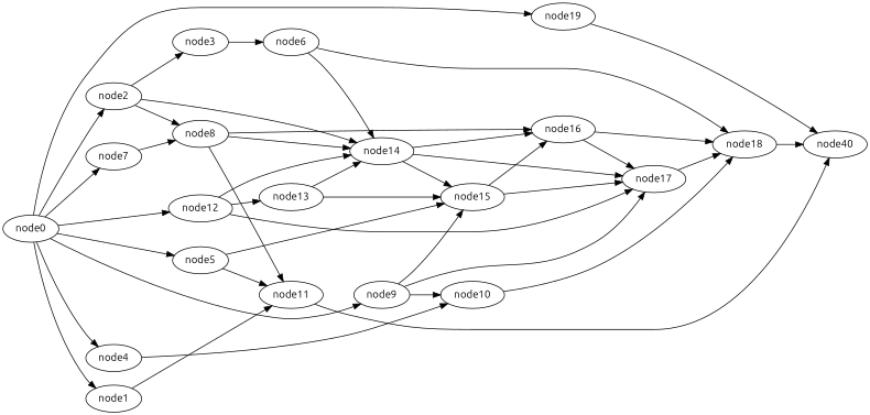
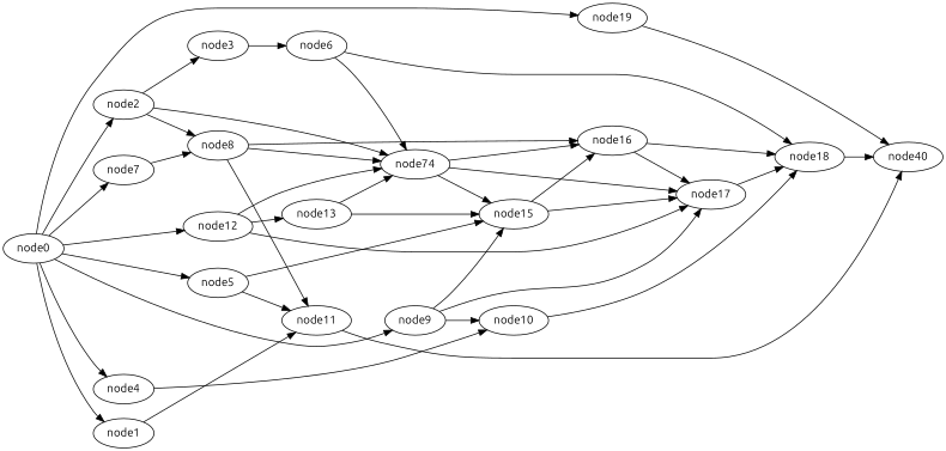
  digraph {
    fontname=Ubuntu
    rankdir=LR
    node [fontname=Ubuntu]
    edge [fontname=Ubuntu]
    n1 [label=node40]
    node19
    node18
    node17
    node16
    node15
-   node14
+   node14 [label=node74]
    node13
    node12
    node11
    node10
    node9
    node8
    node7
    node6
    node5
    node4
    node3
    node2
    node1
    node0
    node19 -> n1
    node18 -> n1
    node17 -> node18
    node16 -> node18
    node16 -> node17
    node15 -> node17
    node15 -> node16
    node14 -> node17
    node14 -> node16
    node14 -> node15
    node13 -> node15
    node13 -> node14
    node12 -> node17
    node12 -> node14
    node12 -> node13
    node11 -> n1
    node10 -> node18
    node9 -> node17
    node9 -> node15
    node9 -> node10
    node8 -> node16
    node8 -> node14
    node8 -> node11
    node7 -> node8
    node6 -> node18
    node6 -> node14
    node5 -> node15
    node5 -> node11
    node4 -> node10
    node3 -> node6
    node2 -> node14
    node2 -> node8
    node2 -> node3
    node1 -> node11
    node0 -> node19
    node0 -> node12
    node0 -> node9
    node0 -> node7
    node0 -> node5
    node0 -> node4
    node0 -> node2
    node0 -> node1
  }
